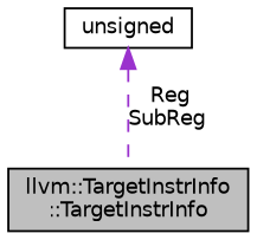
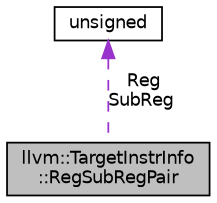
  digraph {
    node [color=black fontname=Helvetica fontsize=10 shape=box]
-   n1 [fillcolor=grey75 fontcolor=black height=0.2 label="llvm::TargetInstrInfo\l::TargetInstrInfo" style=filled width=0.4]
+   n1 [fillcolor=grey75 fontcolor=black height=0.2 label="llvm::TargetInstrInfo\l::RegSubRegPair" style=filled width=0.4]
    n2 [height=0.2 label=unsigned width=0.4]
    n2 -> n1 [color=darkorchid3 dir=back fontname=Helvetica fontsize=10 label=" Reg\nSubReg" labelfontname=Helvetica labelfontsize=10 style=dashed]
  }
